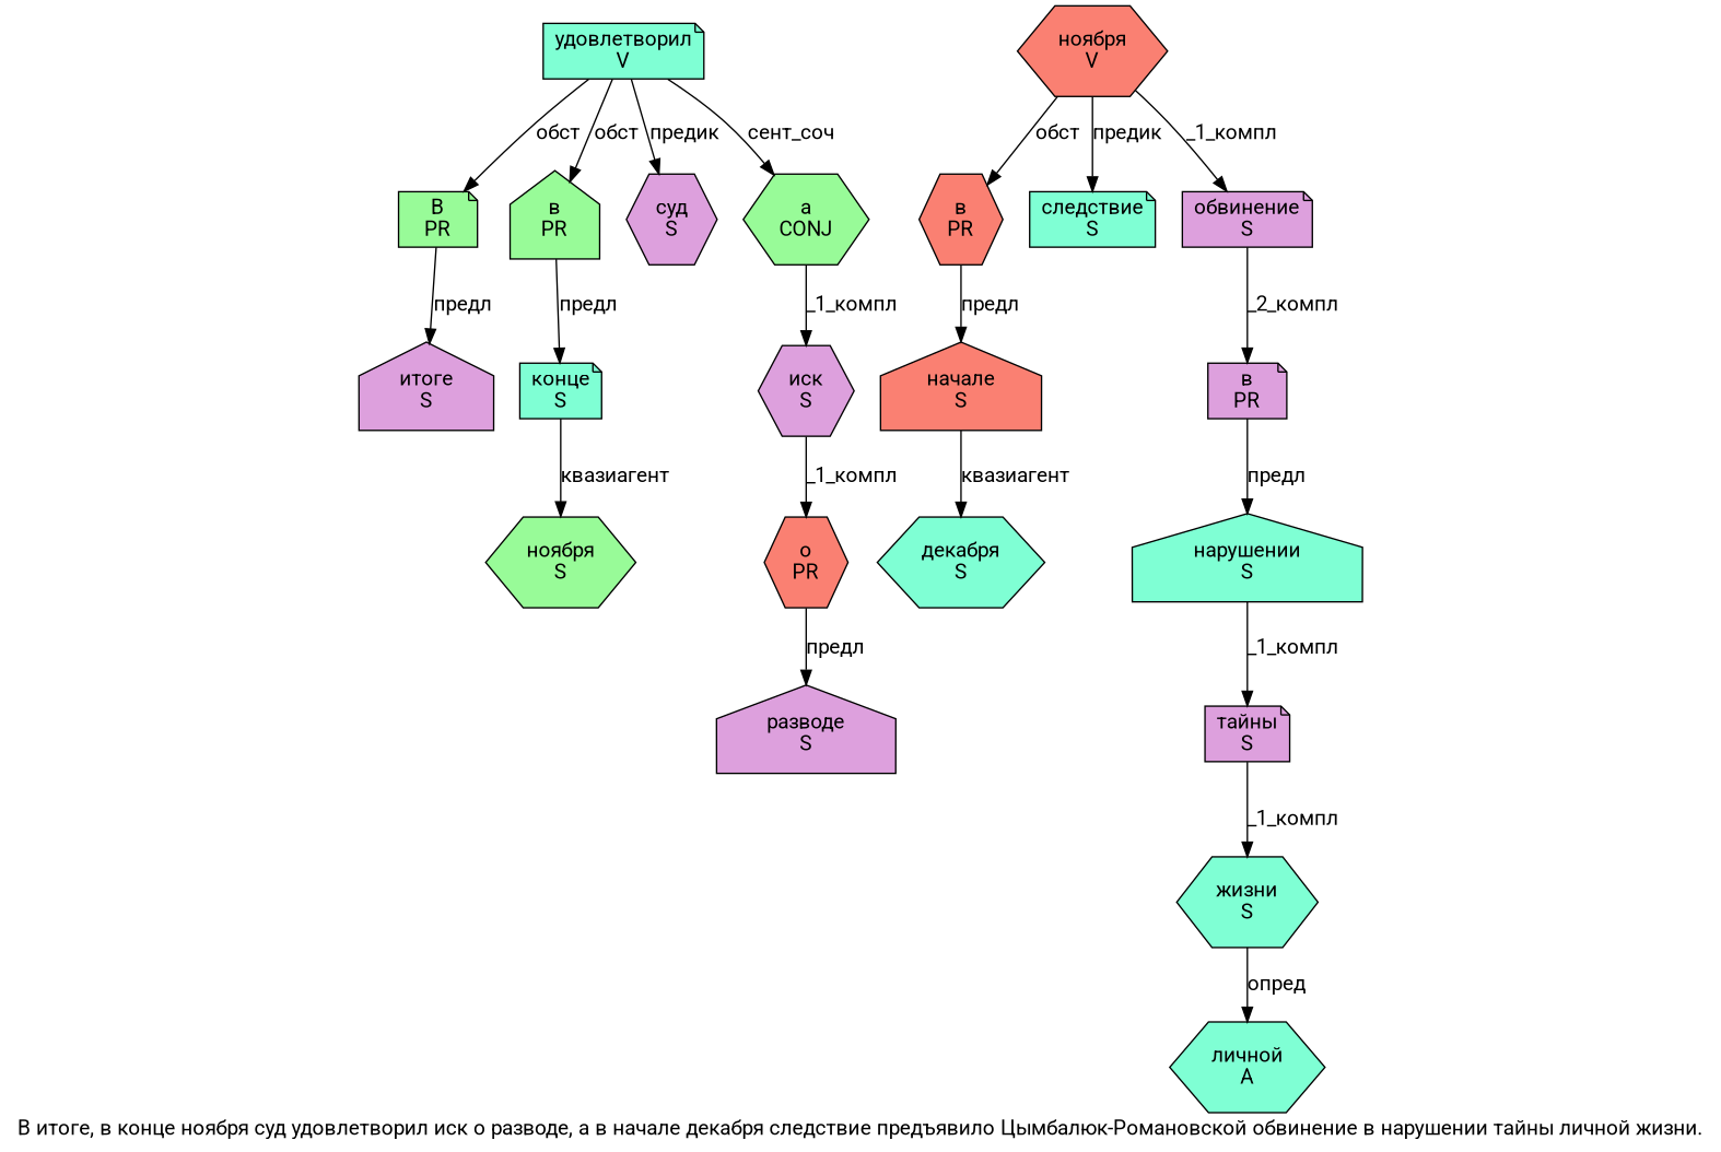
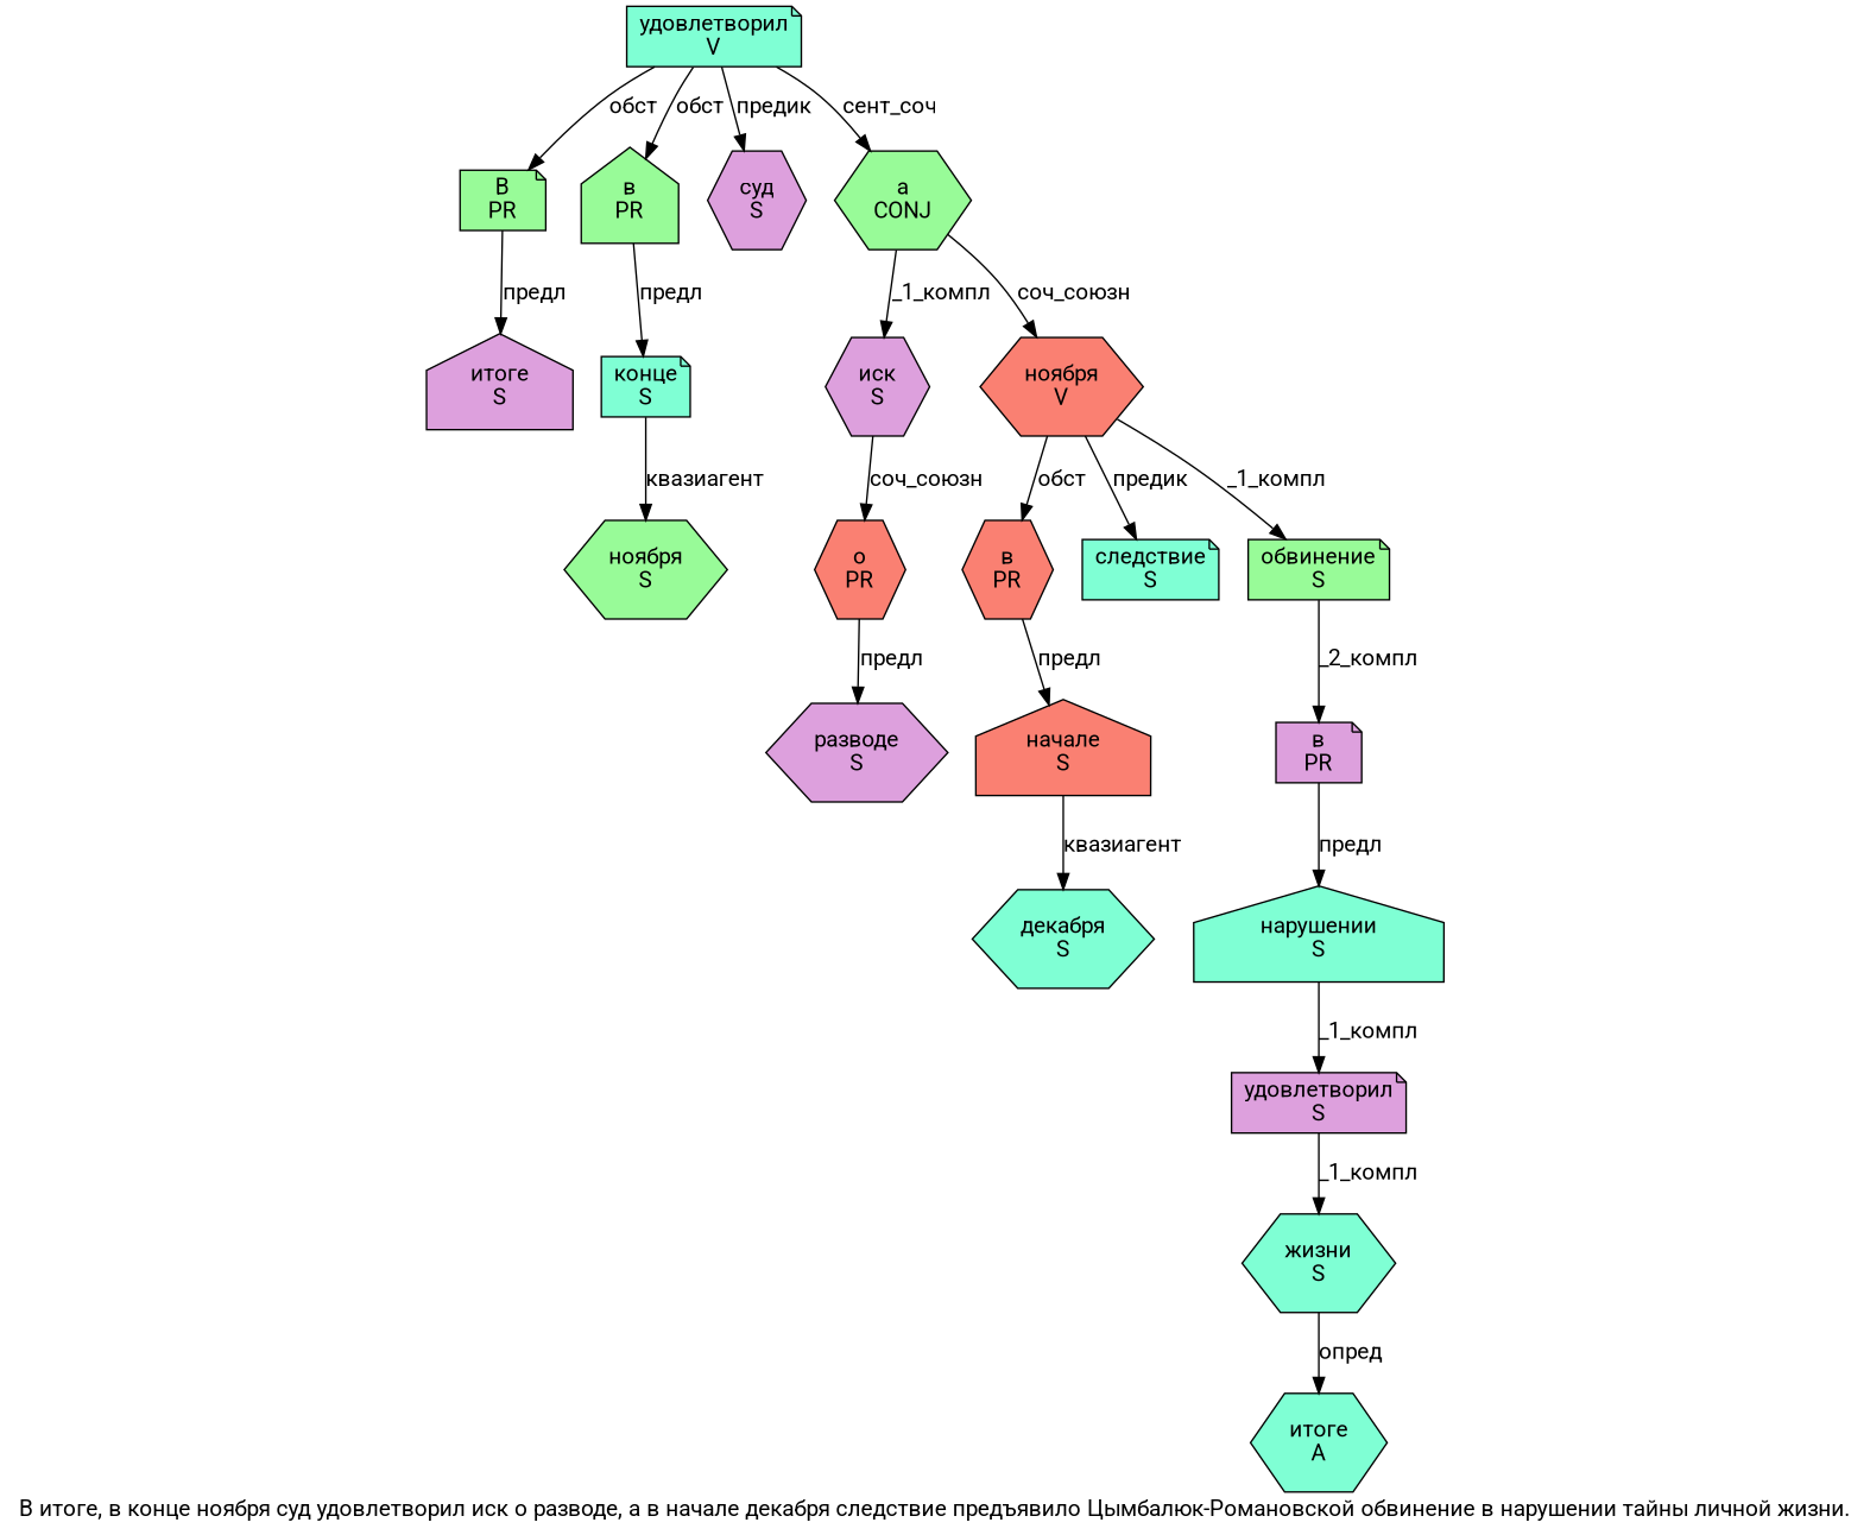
  digraph {
    fontname=Roboto
    label="В итоге, в конце ноября суд удовлетворил иск о разводе, а в начале декабря следствие предъявило Цымбалюк-Романовской обвинение в нарушении тайны личной жизни."
    node [fillcolor=aquamarine fontname=Roboto penwidth=1 shape=hexagon style=filled]
    edge [fontname=Roboto]
    n1 [fillcolor=palegreen label="В\nPR" shape=note]
    n2 [fillcolor=plum label="итоге\nS" shape=house]
    n3 [fillcolor=palegreen label="в\nPR" shape=house]
    n4 [label="конце\nS" shape=note]
    n5 [fillcolor=palegreen label="ноября\nS"]
    n6 [fillcolor=plum label="суд\nS"]
    n7 [label="удовлетворил\nV" shape=note]
    n8 [fillcolor=palegreen label="а\nCONJ"]
    n9 [fillcolor=plum label="иск\nS"]
    n10 [fillcolor=salmon label="о\nPR"]
    n11 [fillcolor=salmon label="ноября\nV"]
-   n12 [fillcolor=plum label="разводе\nS" shape=house]
+   n12 [fillcolor=plum label="разводе\nS"]
    n13 [fillcolor=salmon label="в\nPR"]
    n14 [label="следствие\nS" shape=note]
-   n15 [fillcolor=plum label="обвинение\nS" shape=note]
+   n15 [fillcolor=palegreen label="обвинение\nS" shape=note]
    n16 [fillcolor=salmon label="начале\nS" shape=house]
    n17 [label="декабря\nS"]
    n18 [fillcolor=plum label="в\nPR" shape=note]
    n19 [label="нарушении\nS" shape=house]
-   n20 [fillcolor=plum label="тайны\nS" shape=note]
+   n20 [fillcolor=plum label="удовлетворил\nS" shape=note]
    n21 [label="жизни\nS"]
-   n22 [label="личной\nA"]
+   n22 [label="итоге\nA"]
    n1 -> n2 [label="предл"]
    n3 -> n4 [label="предл"]
    n4 -> n5 [label="квазиагент"]
    n7 -> n1 [label="обст"]
    n7 -> n3 [label="обст"]
    n7 -> n6 [label="предик"]
    n7 -> n8 [label="сент_соч"]
    n8 -> n9 [label="_1_компл"]
-   n9 -> n10 [label="_1_компл"]
+   n8 -> n11 [label="соч_союзн"]
+   n9 -> n10 [label="соч_союзн"]
    n10 -> n12 [label="предл"]
    n11 -> n13 [label="обст"]
    n11 -> n14 [label="предик"]
    n11 -> n15 [label="_1_компл"]
    n13 -> n16 [label="предл"]
    n15 -> n18 [label="_2_компл"]
    n16 -> n17 [label="квазиагент"]
    n18 -> n19 [label="предл"]
    n19 -> n20 [label="_1_компл"]
    n20 -> n21 [label="_1_компл"]
    n21 -> n22 [label="опред"]
  }
